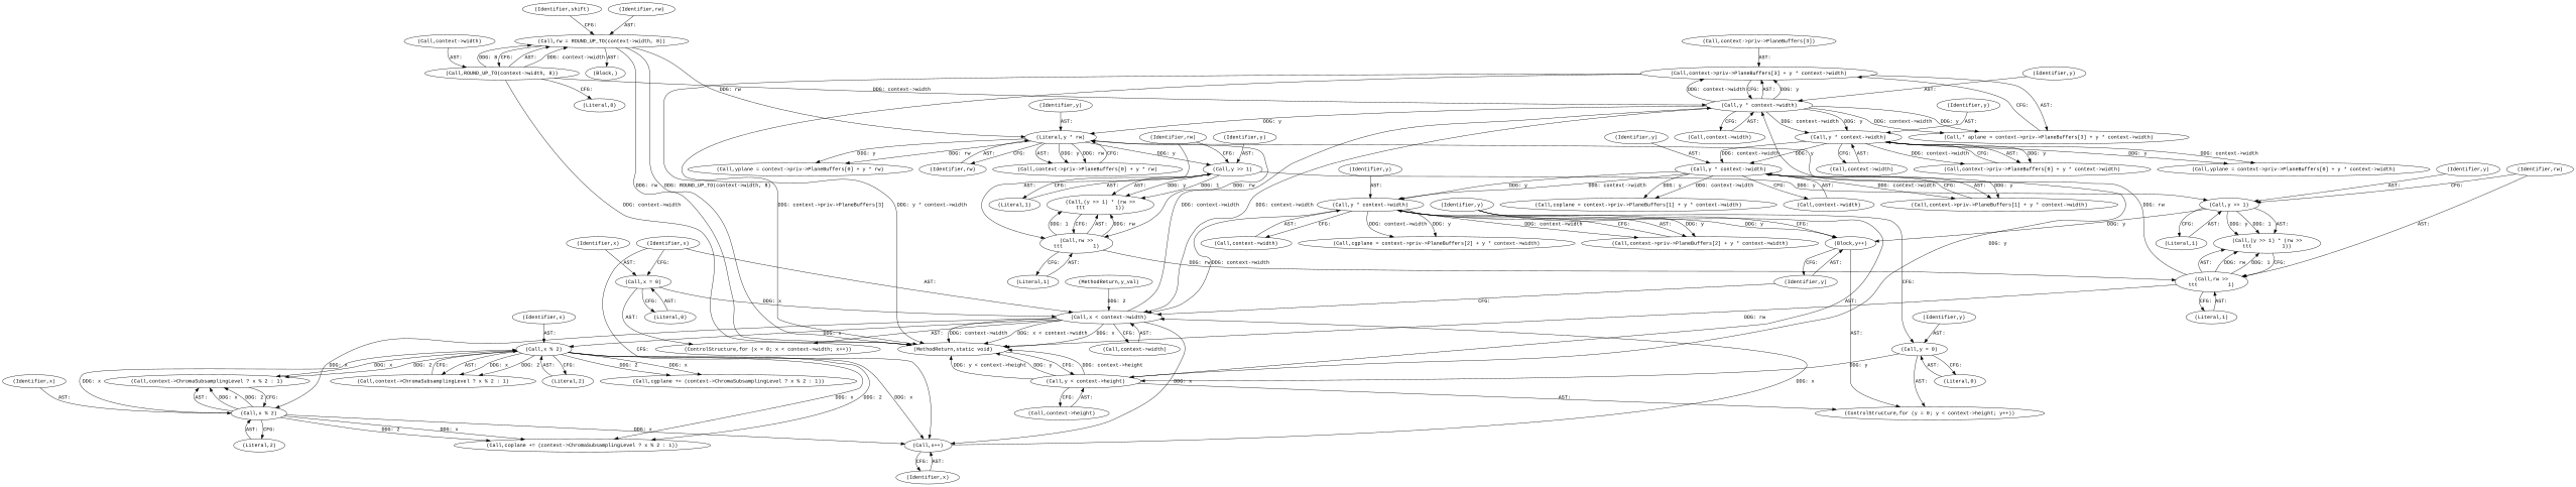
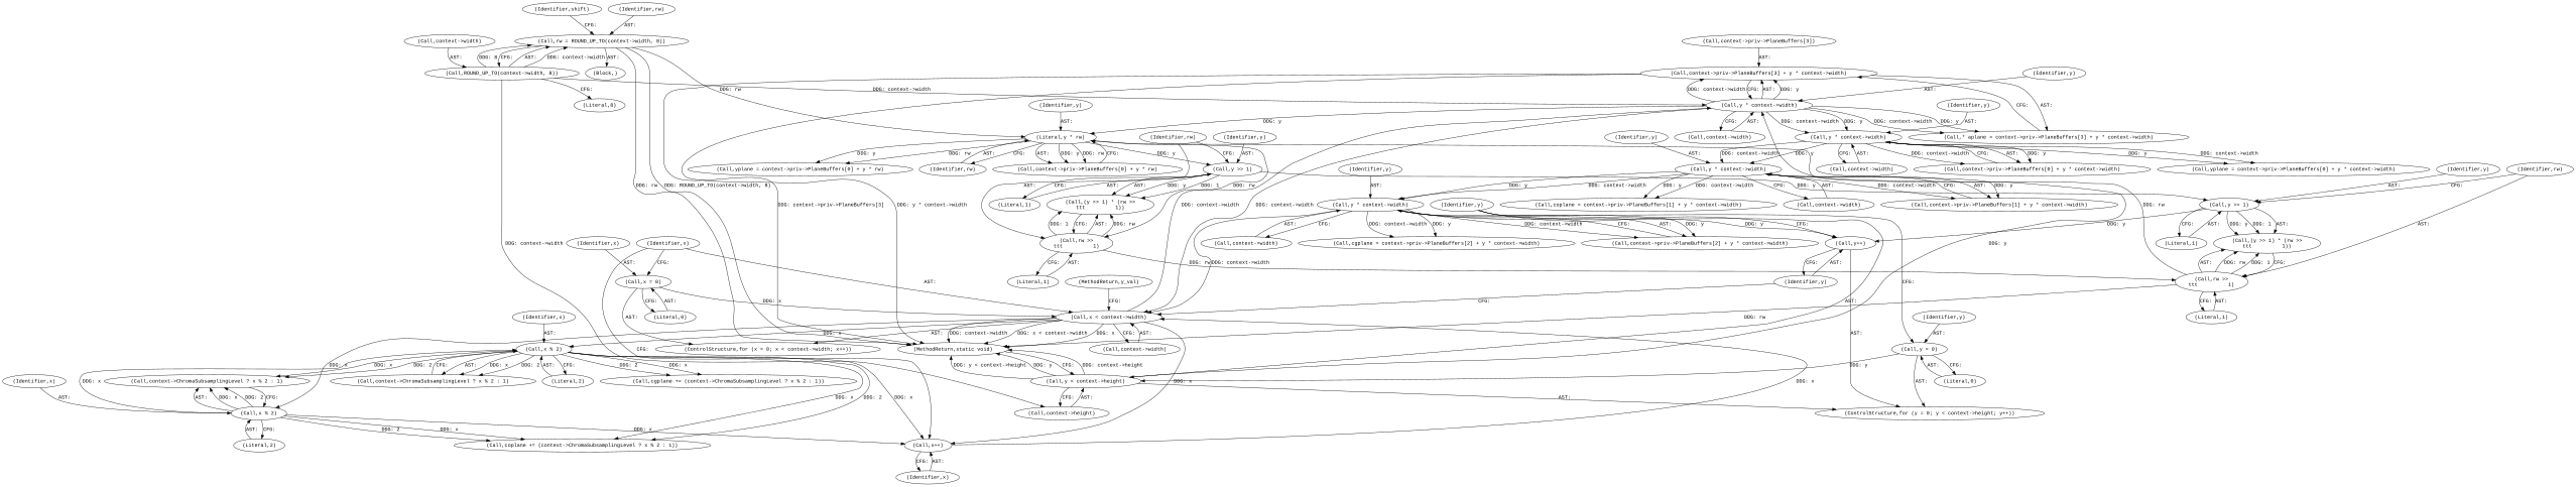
  digraph {
    fontname="Liberation Mono"
    node [fontname="Liberation Mono"]
    edge [fontname="Liberation Mono"]
    n1 [label="(Call,context->priv->PlaneBuffers[3] + y * context->width)"]
    n2 [label="(Call,y * context->width)"]
    n3 [label="(Call,* aplane = context->priv->PlaneBuffers[3] + y * context->width)"]
    n4 [label="(MethodReturn,static void)"]
    n5 [label="(Literal,y * rw)"]
    n6 [label="(Call,y * context->width)"]
    n7 [label="(Call,x < context->width)"]
    n8 [label="(Call,context->width)"]
    n9 [label="(Call,y < context->height)"]
    n10 [label="(Call,y >> 1)"]
    n11 [label="(Call,rw >>\n\t\t\t          1)"]
    n12 [label="(Call,context->priv->PlaneBuffers[0] + y * rw)"]
    n13 [label="(Call,yplane = context->priv->PlaneBuffers[0] + y * rw)"]
    n14 [label="(Identifier,rw)"]
    n15 [label="(Call,y * context->width)"]
    n16 [label="(Call,context->width)"]
    n17 [label="(Call,yplane = context->priv->PlaneBuffers[0] + y * context->width)"]
    n18 [label="(Call,context->priv->PlaneBuffers[0] + y * context->width)"]
    n19 [label="(Call,x++)"]
    n20 [label="(Call,x % 2)"]
    n21 [label="(Call,x % 2)"]
    n22 [label="(Call,context->width)"]
    n23 [label="(ControlStructure,for (x = 0; x < context->width; x++))"]
    n24 [label="(Call,context->height)"]
    n25 [label="(ControlStructure,for (y = 0; y < context->height; y++))"]
-   n26 [label="(Block,y++)"]
+   n26 [label="(Call,y++)"]
    n27 [label="(Identifier,y)"]
    n28 [label="(Call,y >> 1)"]
    n29 [label="(Literal,1)"]
    n30 [label="(Call,(y >> 1) * (rw >>\n\t\t\t          1))"]
    n31 [label="(Call,rw >>\n\t\t\t          1)"]
    n32 [label="(Call,(y >> 1) * (rw >>\n\t\t\t          1))"]
    n33 [label="(Literal,1)"]
    n34 [label="(Literal,1)"]
    n35 [label="(Literal,1)"]
    n36 [label="(Call,rw = ROUND_UP_TO(context->width, 8))"]
    n37 [label="(Call,ROUND_UP_TO(context->width, 8))"]
    n38 [label="(Block,)"]
    n39 [label="(Literal,8)"]
    n40 [label="(Call,y * context->width)"]
    n41 [label="(Call,context->priv->PlaneBuffers[2] + y * context->width)"]
    n42 [label="(Call,context->width)"]
    n43 [label="(Call,cgplane = context->priv->PlaneBuffers[2] + y * context->width)"]
    n44 [label="(Call,coplane = context->priv->PlaneBuffers[1] + y * context->width)"]
    n45 [label="(Call,context->width)"]
    n46 [label="(Call,context->priv->PlaneBuffers[1] + y * context->width)"]
    n47 [label="(Call,y = 0)"]
    n48 [label="(Literal,0)"]
    n49 [label="(Identifier,x)"]
    n50 [label="(Call,context->ChromaSubsamplingLevel ? x % 2 : 1)"]
    n51 [label="(Call,context->ChromaSubsamplingLevel ? x % 2 : 1)"]
    n52 [label="(Literal,2)"]
    n53 [label="(Call,cgplane += (context->ChromaSubsamplingLevel ? x % 2 : 1))"]
    n54 [label="(Call,coplane += (context->ChromaSubsamplingLevel ? x % 2 : 1))"]
    n55 [label="(Literal,2)"]
    n56 [label="(Call,x = 0)"]
    n57 [label="(Literal,0)"]
    n58 [label="(Identifier,x)"]
    n59 [label="(Identifier,y)"]
    n60 [label="(Identifier,y)"]
    n61 [label="(MethodReturn,y_val)"]
    n62 [label="(Identifier,shift)"]
    n63 [label="(Call,context->width)"]
    n64 [label="(Identifier,x)"]
    n65 [label="(Identifier,rw)"]
    n66 [label="(Identifier,y)"]
    n67 [label="(Identifier,rw)"]
    n68 [label="(Identifier,y)"]
    n69 [label="(Identifier,rw)"]
    n70 [label="(Identifier,y)"]
    n71 [label="(Identifier,y)"]
    n72 [label="(Identifier,x)"]
    n73 [label="(Identifier,y)"]
    n74 [label="(Identifier,y)"]
    n75 [label="(Identifier,y)"]
    n76 [label="(Identifier,x)"]
    n77 [label="(Call,context->priv->PlaneBuffers[3])"]
    n1 -> n2 [label="CFG: "]
    n1 -> n3 [label="AST: "]
    n1 -> n4 [label="DDG: context->priv->PlaneBuffers[3]"]
    n1 -> n4 [label="DDG: y * context->width"]
    n2 -> n1 [label="AST: "]
    n2 -> n1 [label="DDG: y"]
    n2 -> n1 [label="DDG: context->width"]
    n2 -> n3 [label="DDG: y"]
    n2 -> n3 [label="DDG: context->width"]
    n2 -> n5 [label="DDG: y"]
    n2 -> n6 [label="DDG: y"]
    n2 -> n6 [label="DDG: context->width"]
    n2 -> n7 [label="DDG: context->width"]
    n2 -> n8 [label="CFG: "]
    n3 -> n1 [label="CFG: "]
    n4 -> n9 [label="CFG: "]
    n5 -> n10 [label="DDG: y"]
    n5 -> n11 [label="DDG: rw"]
    n5 -> n12 [label="AST: "]
    n5 -> n12 [label="DDG: y"]
    n5 -> n12 [label="DDG: rw"]
    n5 -> n13 [label="DDG: y"]
    n5 -> n13 [label="DDG: rw"]
    n5 -> n14 [label="CFG: "]
    n6 -> n15 [label="DDG: y"]
    n6 -> n15 [label="DDG: context->width"]
    n6 -> n16 [label="CFG: "]
    n6 -> n17 [label="DDG: y"]
    n6 -> n17 [label="DDG: context->width"]
    n6 -> n18 [label="AST: "]
    n6 -> n18 [label="DDG: y"]
    n6 -> n18 [label="DDG: context->width"]
    n7 -> n2 [label="DDG: context->width"]
    n7 -> n4 [label="DDG: x < context->width"]
    n7 -> n4 [label="DDG: x"]
    n7 -> n4 [label="DDG: context->width"]
    n7 -> n19 [label="DDG: x"]
    n7 -> n20 [label="DDG: x"]
    n7 -> n21 [label="DDG: x"]
    n7 -> n22 [label="CFG: "]
    n7 -> n23 [label="AST: "]
    n8 -> n2 [label="AST: "]
    n9 -> n2 [label="DDG: y"]
    n9 -> n4 [label="DDG: context->height"]
    n9 -> n4 [label="DDG: y < context->height"]
    n9 -> n4 [label="DDG: y"]
    n9 -> n24 [label="CFG: "]
    n9 -> n25 [label="AST: "]
    n10 -> n28 [label="DDG: y"]
    n10 -> n32 [label="AST: "]
    n10 -> n32 [label="DDG: y"]
    n10 -> n32 [label="DDG: 1"]
    n10 -> n33 [label="CFG: "]
    n11 -> n31 [label="DDG: rw"]
    n11 -> n32 [label="AST: "]
    n11 -> n32 [label="DDG: rw"]
    n11 -> n32 [label="DDG: 1"]
    n11 -> n34 [label="CFG: "]
    n12 -> n5 [label="CFG: "]
    n14 -> n5 [label="AST: "]
    n15 -> n40 [label="DDG: y"]
    n15 -> n40 [label="DDG: context->width"]
    n15 -> n44 [label="DDG: y"]
    n15 -> n44 [label="DDG: context->width"]
    n15 -> n45 [label="CFG: "]
    n15 -> n46 [label="AST: "]
    n15 -> n46 [label="DDG: y"]
    n15 -> n46 [label="DDG: context->width"]
    n16 -> n6 [label="AST: "]
    n18 -> n6 [label="CFG: "]
    n19 -> n7 [label="DDG: x"]
    n19 -> n49 [label="CFG: "]
    n20 -> n19 [label="DDG: x"]
    n20 -> n50 [label="DDG: x"]
    n20 -> n50 [label="DDG: 2"]
    n20 -> n51 [label="AST: "]
    n20 -> n51 [label="DDG: x"]
    n20 -> n51 [label="DDG: 2"]
    n20 -> n52 [label="CFG: "]
    n20 -> n53 [label="DDG: x"]
    n20 -> n53 [label="DDG: 2"]
    n20 -> n54 [label="DDG: x"]
    n20 -> n54 [label="DDG: 2"]
    n21 -> n19 [label="DDG: x"]
    n21 -> n20 [label="DDG: x"]
    n21 -> n50 [label="AST: "]
    n21 -> n50 [label="DDG: x"]
    n21 -> n50 [label="DDG: 2"]
    n21 -> n54 [label="DDG: x"]
    n21 -> n54 [label="DDG: 2"]
    n21 -> n55 [label="CFG: "]
    n22 -> n7 [label="AST: "]
    n24 -> n9 [label="AST: "]
    n26 -> n25 [label="AST: "]
    n26 -> n27 [label="CFG: "]
    n27 -> n7 [label="CFG: "]
    n27 -> n26 [label="AST: "]
    n28 -> n26 [label="DDG: y"]
    n28 -> n29 [label="CFG: "]
    n28 -> n30 [label="AST: "]
    n28 -> n30 [label="DDG: y"]
    n28 -> n30 [label="DDG: 1"]
    n29 -> n28 [label="AST: "]
    n30 -> n31 [label="CFG: "]
    n31 -> n4 [label="DDG: rw"]
    n31 -> n5 [label="DDG: rw"]
    n31 -> n30 [label="AST: "]
    n31 -> n30 [label="DDG: rw"]
    n31 -> n30 [label="DDG: 1"]
    n31 -> n35 [label="CFG: "]
    n32 -> n11 [label="CFG: "]
    n33 -> n10 [label="AST: "]
    n34 -> n11 [label="AST: "]
    n35 -> n31 [label="AST: "]
    n36 -> n4 [label="DDG: rw"]
    n36 -> n4 [label="DDG: ROUND_UP_TO(context->width, 8)"]
    n36 -> n5 [label="DDG: rw"]
    n36 -> n37 [label="CFG: "]
    n36 -> n38 [label="AST: "]
    n37 -> n2 [label="DDG: context->width"]
-   n37 -> n4 [label="DDG: context->width"]
+   n37 -> n24 [label="DDG: context->width"]
    n37 -> n36 [label="AST: "]
    n37 -> n36 [label="DDG: context->width"]
    n37 -> n36 [label="DDG: 8"]
    n37 -> n39 [label="CFG: "]
    n40 -> n7 [label="DDG: context->width"]
    n40 -> n26 [label="DDG: y"]
    n40 -> n41 [label="AST: "]
    n40 -> n41 [label="DDG: y"]
    n40 -> n41 [label="DDG: context->width"]
    n40 -> n42 [label="CFG: "]
    n40 -> n43 [label="DDG: y"]
    n40 -> n43 [label="DDG: context->width"]
    n41 -> n40 [label="CFG: "]
    n42 -> n40 [label="AST: "]
    n45 -> n15 [label="AST: "]
    n46 -> n15 [label="CFG: "]
    n47 -> n9 [label="DDG: y"]
    n47 -> n25 [label="AST: "]
    n47 -> n48 [label="CFG: "]
    n48 -> n47 [label="AST: "]
    n49 -> n19 [label="AST: "]
    n50 -> n21 [label="CFG: "]
    n51 -> n20 [label="CFG: "]
    n52 -> n20 [label="AST: "]
    n55 -> n21 [label="AST: "]
    n56 -> n7 [label="DDG: x"]
    n56 -> n23 [label="AST: "]
    n56 -> n57 [label="CFG: "]
    n57 -> n56 [label="AST: "]
    n58 -> n7 [label="AST: "]
    n58 -> n19 [label="CFG: "]
    n58 -> n56 [label="CFG: "]
    n59 -> n47 [label="AST: "]
    n60 -> n28 [label="AST: "]
-   n61 -> n7 [label="DDG: 2"]
+   n61 -> n7 [label="CFG: "]
    n62 -> n36 [label="CFG: "]
    n63 -> n37 [label="AST: "]
    n64 -> n21 [label="AST: "]
    n65 -> n28 [label="CFG: "]
    n65 -> n31 [label="AST: "]
    n66 -> n15 [label="AST: "]
    n67 -> n10 [label="CFG: "]
    n67 -> n11 [label="AST: "]
    n68 -> n10 [label="AST: "]
    n69 -> n36 [label="AST: "]
    n70 -> n40 [label="AST: "]
    n71 -> n6 [label="AST: "]
    n72 -> n20 [label="AST: "]
    n73 -> n9 [label="AST: "]
    n73 -> n26 [label="CFG: "]
    n73 -> n47 [label="CFG: "]
    n74 -> n5 [label="AST: "]
    n75 -> n2 [label="AST: "]
    n76 -> n56 [label="AST: "]
    n77 -> n1 [label="AST: "]
  }
